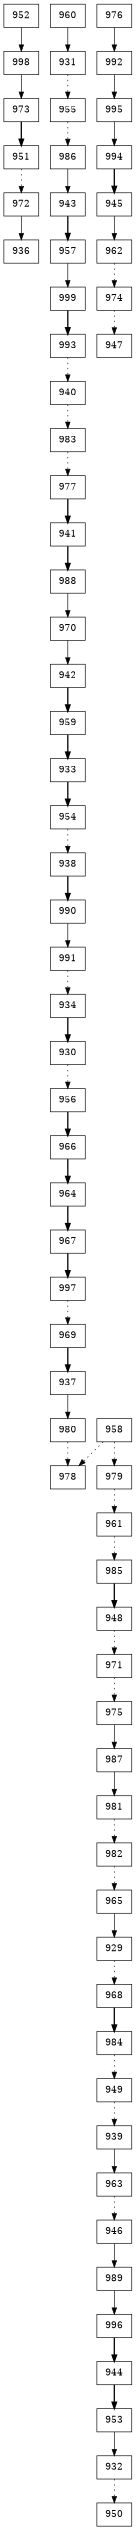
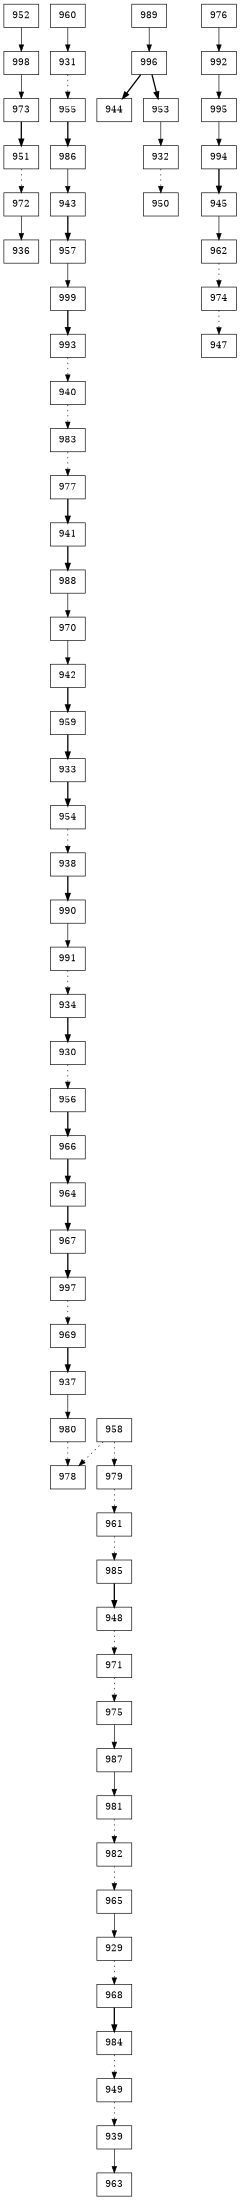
  digraph {
    node [shape=record]
    edge [style=dotted]
    n1 [label="{952}"]
    n2 [label="{998}"]
    n3 [label="{973}"]
    n4 [label="{951}"]
    n5 [label="{972}"]
    n6 [label="{936}"]
    n7 [label="{960}"]
    n8 [label="{931}"]
    n9 [label="{955}"]
    n10 [label="{986}"]
    n11 [label="{943}"]
    n12 [label="{957}"]
    n13 [label="{999}"]
    n14 [label="{993}"]
    n15 [label="{940}"]
    n16 [label="{983}"]
    n17 [label="{977}"]
    n18 [label="{941}"]
    n19 [label="{988}"]
    n20 [label="{970}"]
    n21 [label="{942}"]
    n22 [label="{959}"]
    n23 [label="{933}"]
    n24 [label="{954}"]
    n25 [label="{938}"]
    n26 [label="{990}"]
    n27 [label="{991}"]
    n28 [label="{934}"]
    n29 [label="{930}"]
    n30 [label="{956}"]
    n31 [label="{966}"]
    n32 [label="{964}"]
    n33 [label="{967}"]
    n34 [label="{997}"]
    n35 [label="{969}"]
    n36 [label="{937}"]
    n37 [label="{980}"]
    n38 [label="{978}"]
    n39 [label="{958}"]
    n40 [label="{979}"]
    n41 [label="{961}"]
    n42 [label="{985}"]
    n43 [label="{948}"]
    n44 [label="{971}"]
    n45 [label="{975}"]
    n46 [label="{987}"]
    n47 [label="{981}"]
    n48 [label="{982}"]
    n49 [label="{965}"]
    n50 [label="{929}"]
    n51 [label="{968}"]
    n52 [label="{984}"]
    n53 [label="{949}"]
    n54 [label="{939}"]
    n55 [label="{963}"]
-   n56 [label="{946}"]
    n57 [label="{989}"]
    n58 [label="{996}"]
    n59 [label="{944}"]
    n60 [label="{953}"]
    n61 [label="{932}"]
    n62 [label="{950}"]
    n63 [label="{976}"]
    n64 [label="{992}"]
    n65 [label="{995}"]
    n66 [label="{994}"]
    n67 [label="{945}"]
    n68 [label="{962}"]
    n69 [label="{974}"]
    n70 [label="{947}"]
    n1 -> n2 [style=solid]
    n2 -> n3 [style=solid]
    n3 -> n4 [style=bold]
    n4 -> n5
    n5 -> n6 [style=solid]
    n7 -> n8 [style=solid]
    n8 -> n9
-   n9 -> n10
+   n9 -> n10 [style=bold]
    n10 -> n11 [style=solid]
    n11 -> n12 [style=bold]
    n12 -> n13 [style=solid]
    n13 -> n14 [style=bold]
    n14 -> n15
    n15 -> n16
    n16 -> n17
    n17 -> n18 [style=bold]
    n18 -> n19 [style=bold]
    n19 -> n20 [style=solid]
    n20 -> n21 [style=solid]
    n21 -> n22 [style=bold]
    n22 -> n23 [style=bold]
    n23 -> n24 [style=bold]
    n24 -> n25
    n25 -> n26 [style=bold]
    n26 -> n27 [style=solid]
    n27 -> n28
    n28 -> n29 [style=bold]
    n29 -> n30
    n30 -> n31 [style=bold]
    n31 -> n32 [style=bold]
    n32 -> n33 [style=bold]
    n33 -> n34 [style=bold]
    n34 -> n35
    n35 -> n36 [style=bold]
    n36 -> n37 [style=solid]
    n37 -> n38
    n39 -> n38
    n39 -> n40
    n40 -> n41
    n41 -> n42
    n42 -> n43 [style=bold]
    n43 -> n44
    n44 -> n45
    n45 -> n46 [style=solid]
    n46 -> n47 [style=solid]
    n47 -> n48
    n48 -> n49
    n49 -> n50 [style=solid]
    n50 -> n51
    n51 -> n52 [style=bold]
    n52 -> n53
    n53 -> n54
    n54 -> n55 [style=solid]
-   n55 -> n56
-   n56 -> n57 [style=solid]
    n57 -> n58 [style=solid]
    n58 -> n59 [style=bold]
-   n59 -> n60 [style=bold]
+   n58 -> n60 [style=bold]
    n60 -> n61 [style=solid]
    n61 -> n62
    n63 -> n64 [style=solid]
    n64 -> n65 [style=solid]
    n65 -> n66 [style=solid]
    n66 -> n67 [style=bold]
    n67 -> n68 [style=solid]
    n68 -> n69
    n69 -> n70
  }
